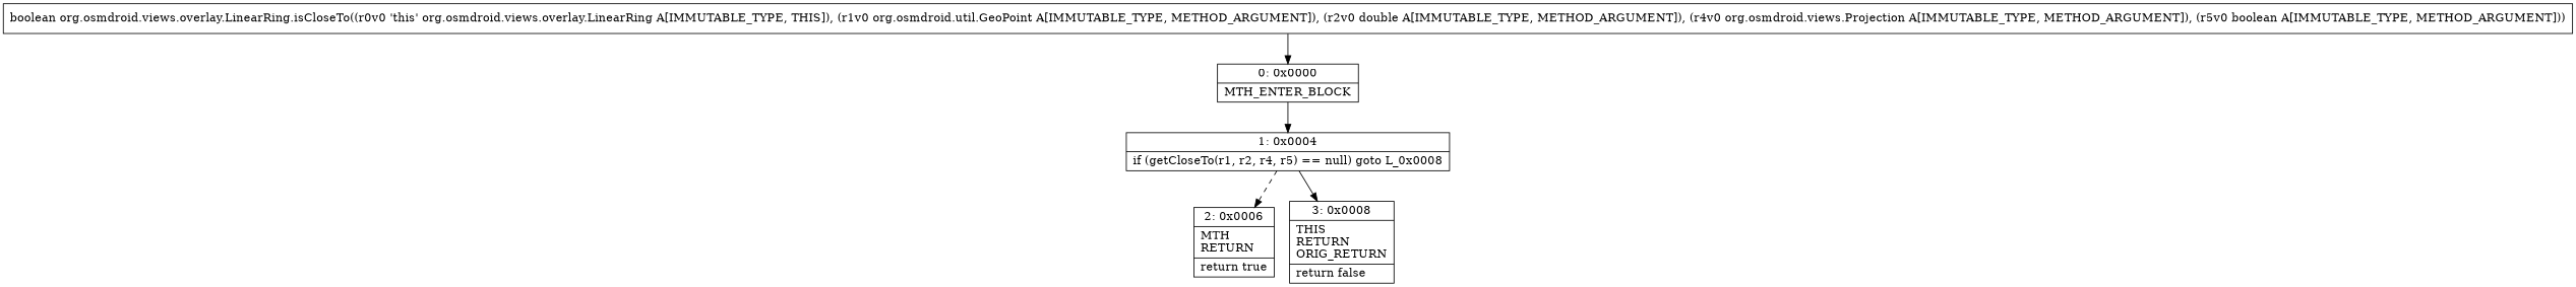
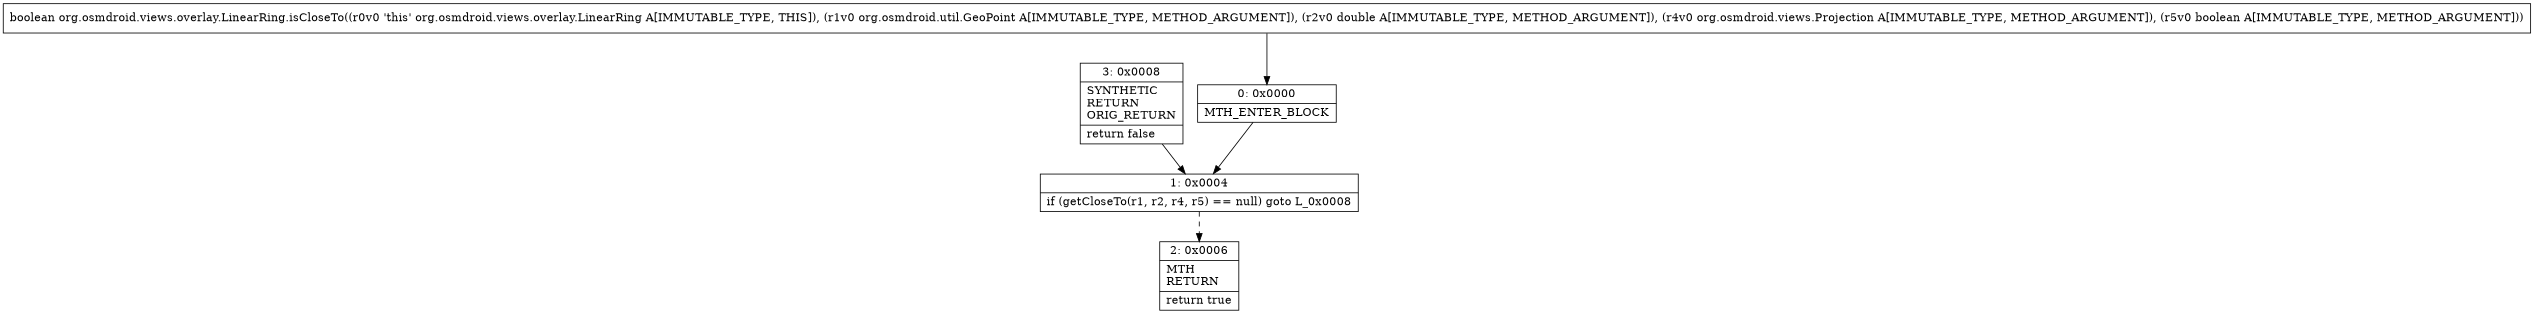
  digraph {
    node [shape=record]
    n1 [label="{0\:\ 0x0000|MTH_ENTER_BLOCK\l}"]
    n2 [label="{1\:\ 0x0004|if (getCloseTo(r1, r2, r4, r5) == null) goto L_0x0008\l}"]
    n3 [label="{2\:\ 0x0006|MTH\lRETURN\l|return true\l}"]
-   n4 [label="{3\:\ 0x0008|THIS\lRETURN\lORIG_RETURN\l|return false\l}"]
+   n4 [label="{3\:\ 0x0008|SYNTHETIC\lRETURN\lORIG_RETURN\l|return false\l}"]
    n5 [label="{boolean org.osmdroid.views.overlay.LinearRing.isCloseTo((r0v0 'this' org.osmdroid.views.overlay.LinearRing A[IMMUTABLE_TYPE, THIS]), (r1v0 org.osmdroid.util.GeoPoint A[IMMUTABLE_TYPE, METHOD_ARGUMENT]), (r2v0 double A[IMMUTABLE_TYPE, METHOD_ARGUMENT]), (r4v0 org.osmdroid.views.Projection A[IMMUTABLE_TYPE, METHOD_ARGUMENT]), (r5v0 boolean A[IMMUTABLE_TYPE, METHOD_ARGUMENT])) }"]
    n1 -> n2
    n2 -> n3 [style=dashed]
-   n2 -> n4
+   n4 -> n2
    n5 -> n1
  }
